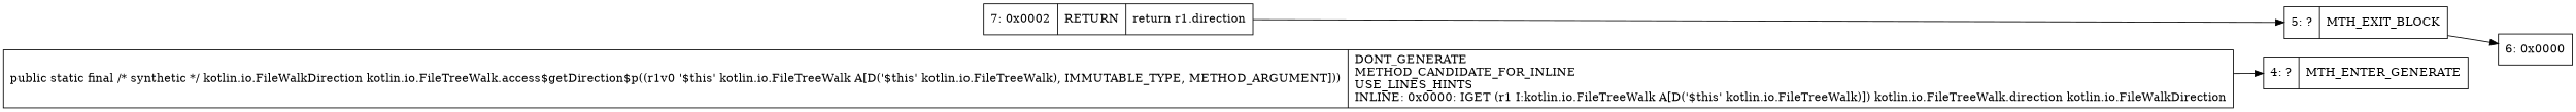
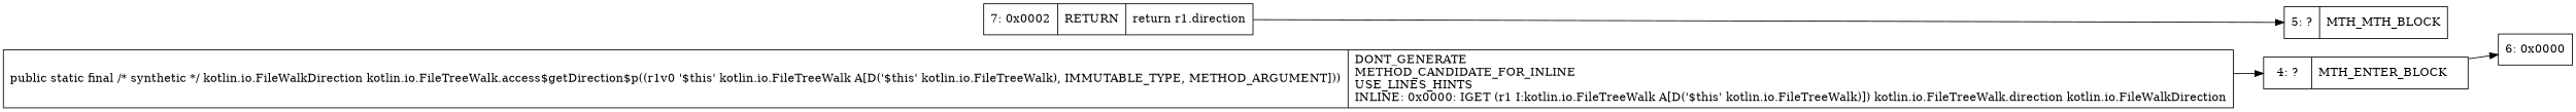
  digraph {
    rankdir=LR
    node [shape=record]
-   n1 [label="{4\:\ ?|MTH_ENTER_GENERATE\l}"]
+   n1 [label="{4\:\ ?|MTH_ENTER_BLOCK\l}"]
    n2 [label="{6\:\ 0x0000}"]
    n3 [label="{7\:\ 0x0002|RETURN\l|return r1.direction\l}"]
-   n4 [label="{5\:\ ?|MTH_EXIT_BLOCK\l}"]
+   n4 [label="{5\:\ ?|MTH_MTH_BLOCK\l}"]
    n5 [label="{public static final \/* synthetic *\/ kotlin.io.FileWalkDirection kotlin.io.FileTreeWalk.access$getDirection$p((r1v0 '$this' kotlin.io.FileTreeWalk A[D('$this' kotlin.io.FileTreeWalk), IMMUTABLE_TYPE, METHOD_ARGUMENT]))  | DONT_GENERATE\lMETHOD_CANDIDATE_FOR_INLINE\lUSE_LINES_HINTS\lINLINE: 0x0000: IGET  (r1 I:kotlin.io.FileTreeWalk A[D('$this' kotlin.io.FileTreeWalk)]) kotlin.io.FileTreeWalk.direction kotlin.io.FileWalkDirection\l}"]
-   n4 -> n2
+   n1 -> n2
    n3 -> n4
    n5 -> n1
  }
